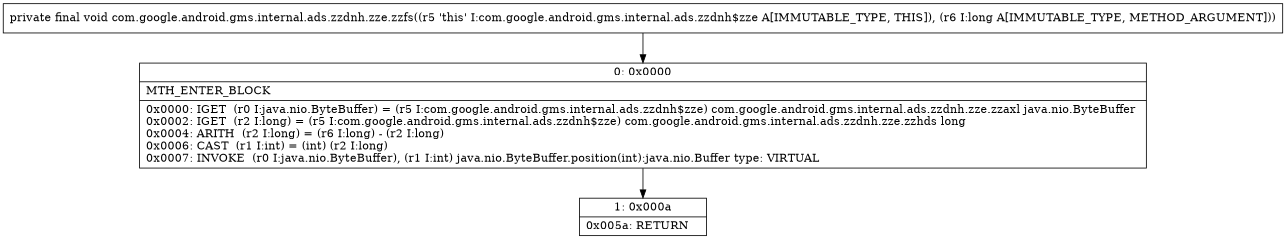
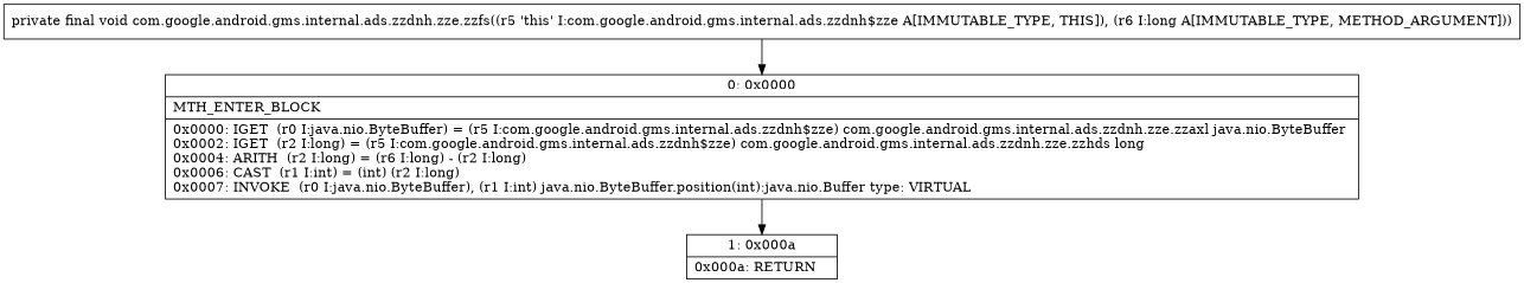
  digraph {
    node [shape=record]
    n1 [label="{0\:\ 0x0000|MTH_ENTER_BLOCK\l|0x0000: IGET  (r0 I:java.nio.ByteBuffer) = (r5 I:com.google.android.gms.internal.ads.zzdnh$zze) com.google.android.gms.internal.ads.zzdnh.zze.zzaxl java.nio.ByteBuffer \l0x0002: IGET  (r2 I:long) = (r5 I:com.google.android.gms.internal.ads.zzdnh$zze) com.google.android.gms.internal.ads.zzdnh.zze.zzhds long \l0x0004: ARITH  (r2 I:long) = (r6 I:long) \- (r2 I:long) \l0x0006: CAST  (r1 I:int) = (int) (r2 I:long) \l0x0007: INVOKE  (r0 I:java.nio.ByteBuffer), (r1 I:int) java.nio.ByteBuffer.position(int):java.nio.Buffer type: VIRTUAL \l}"]
-   n2 [label="{1\:\ 0x000a|0x005a: RETURN   \l}"]
+   n2 [label="{1\:\ 0x000a|0x000a: RETURN   \l}"]
    n3 [label="{private final void com.google.android.gms.internal.ads.zzdnh.zze.zzfs((r5 'this' I:com.google.android.gms.internal.ads.zzdnh$zze A[IMMUTABLE_TYPE, THIS]), (r6 I:long A[IMMUTABLE_TYPE, METHOD_ARGUMENT])) }"]
    n1 -> n2
    n3 -> n1
  }
